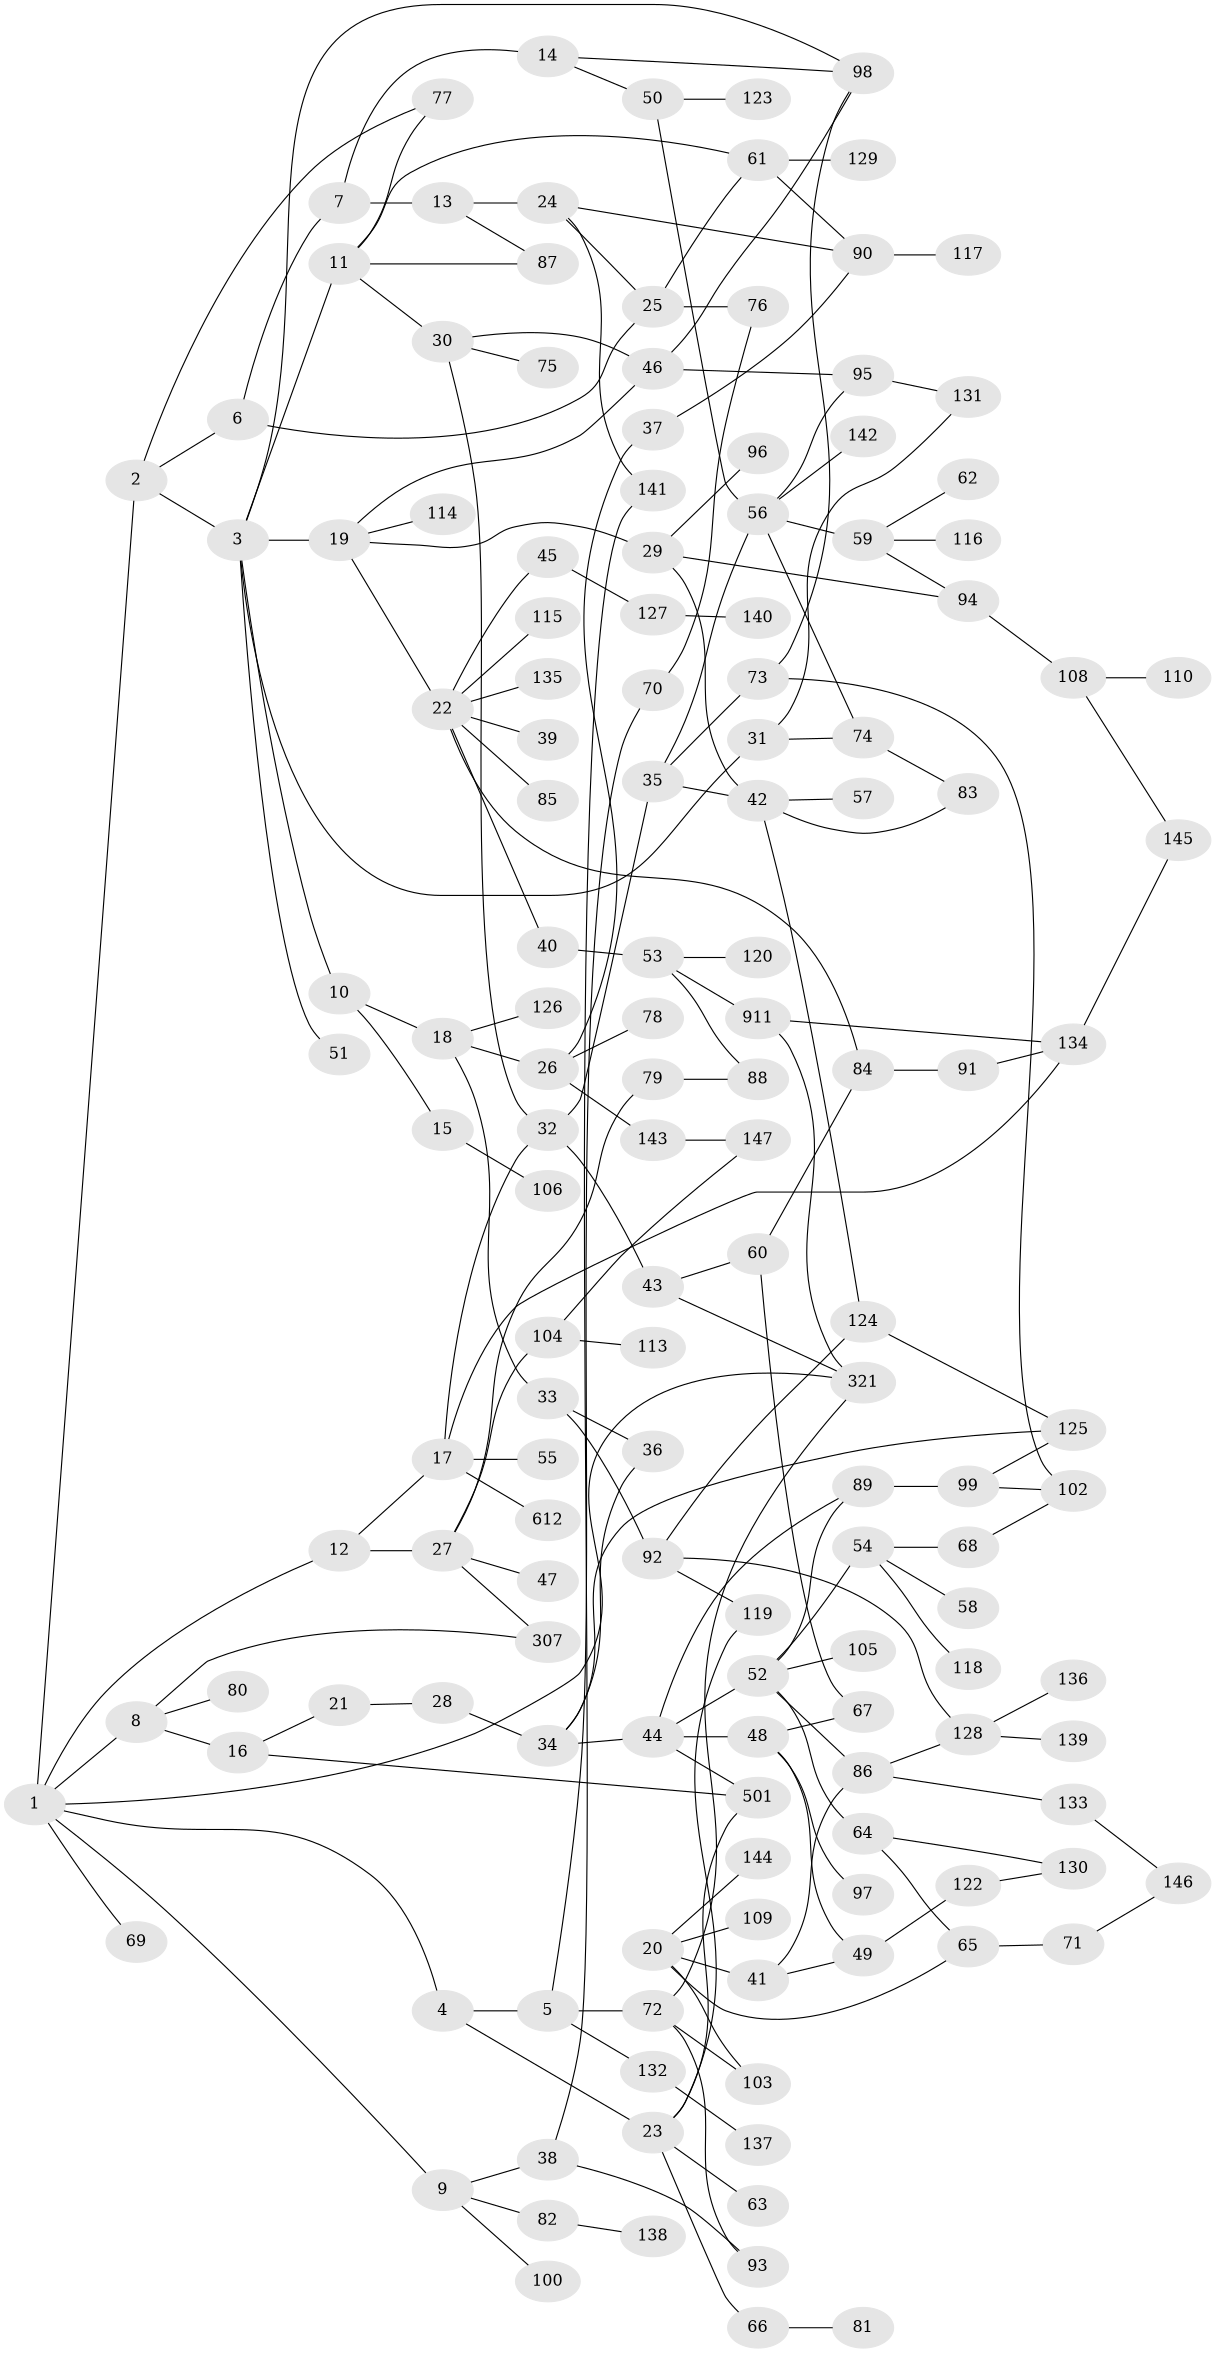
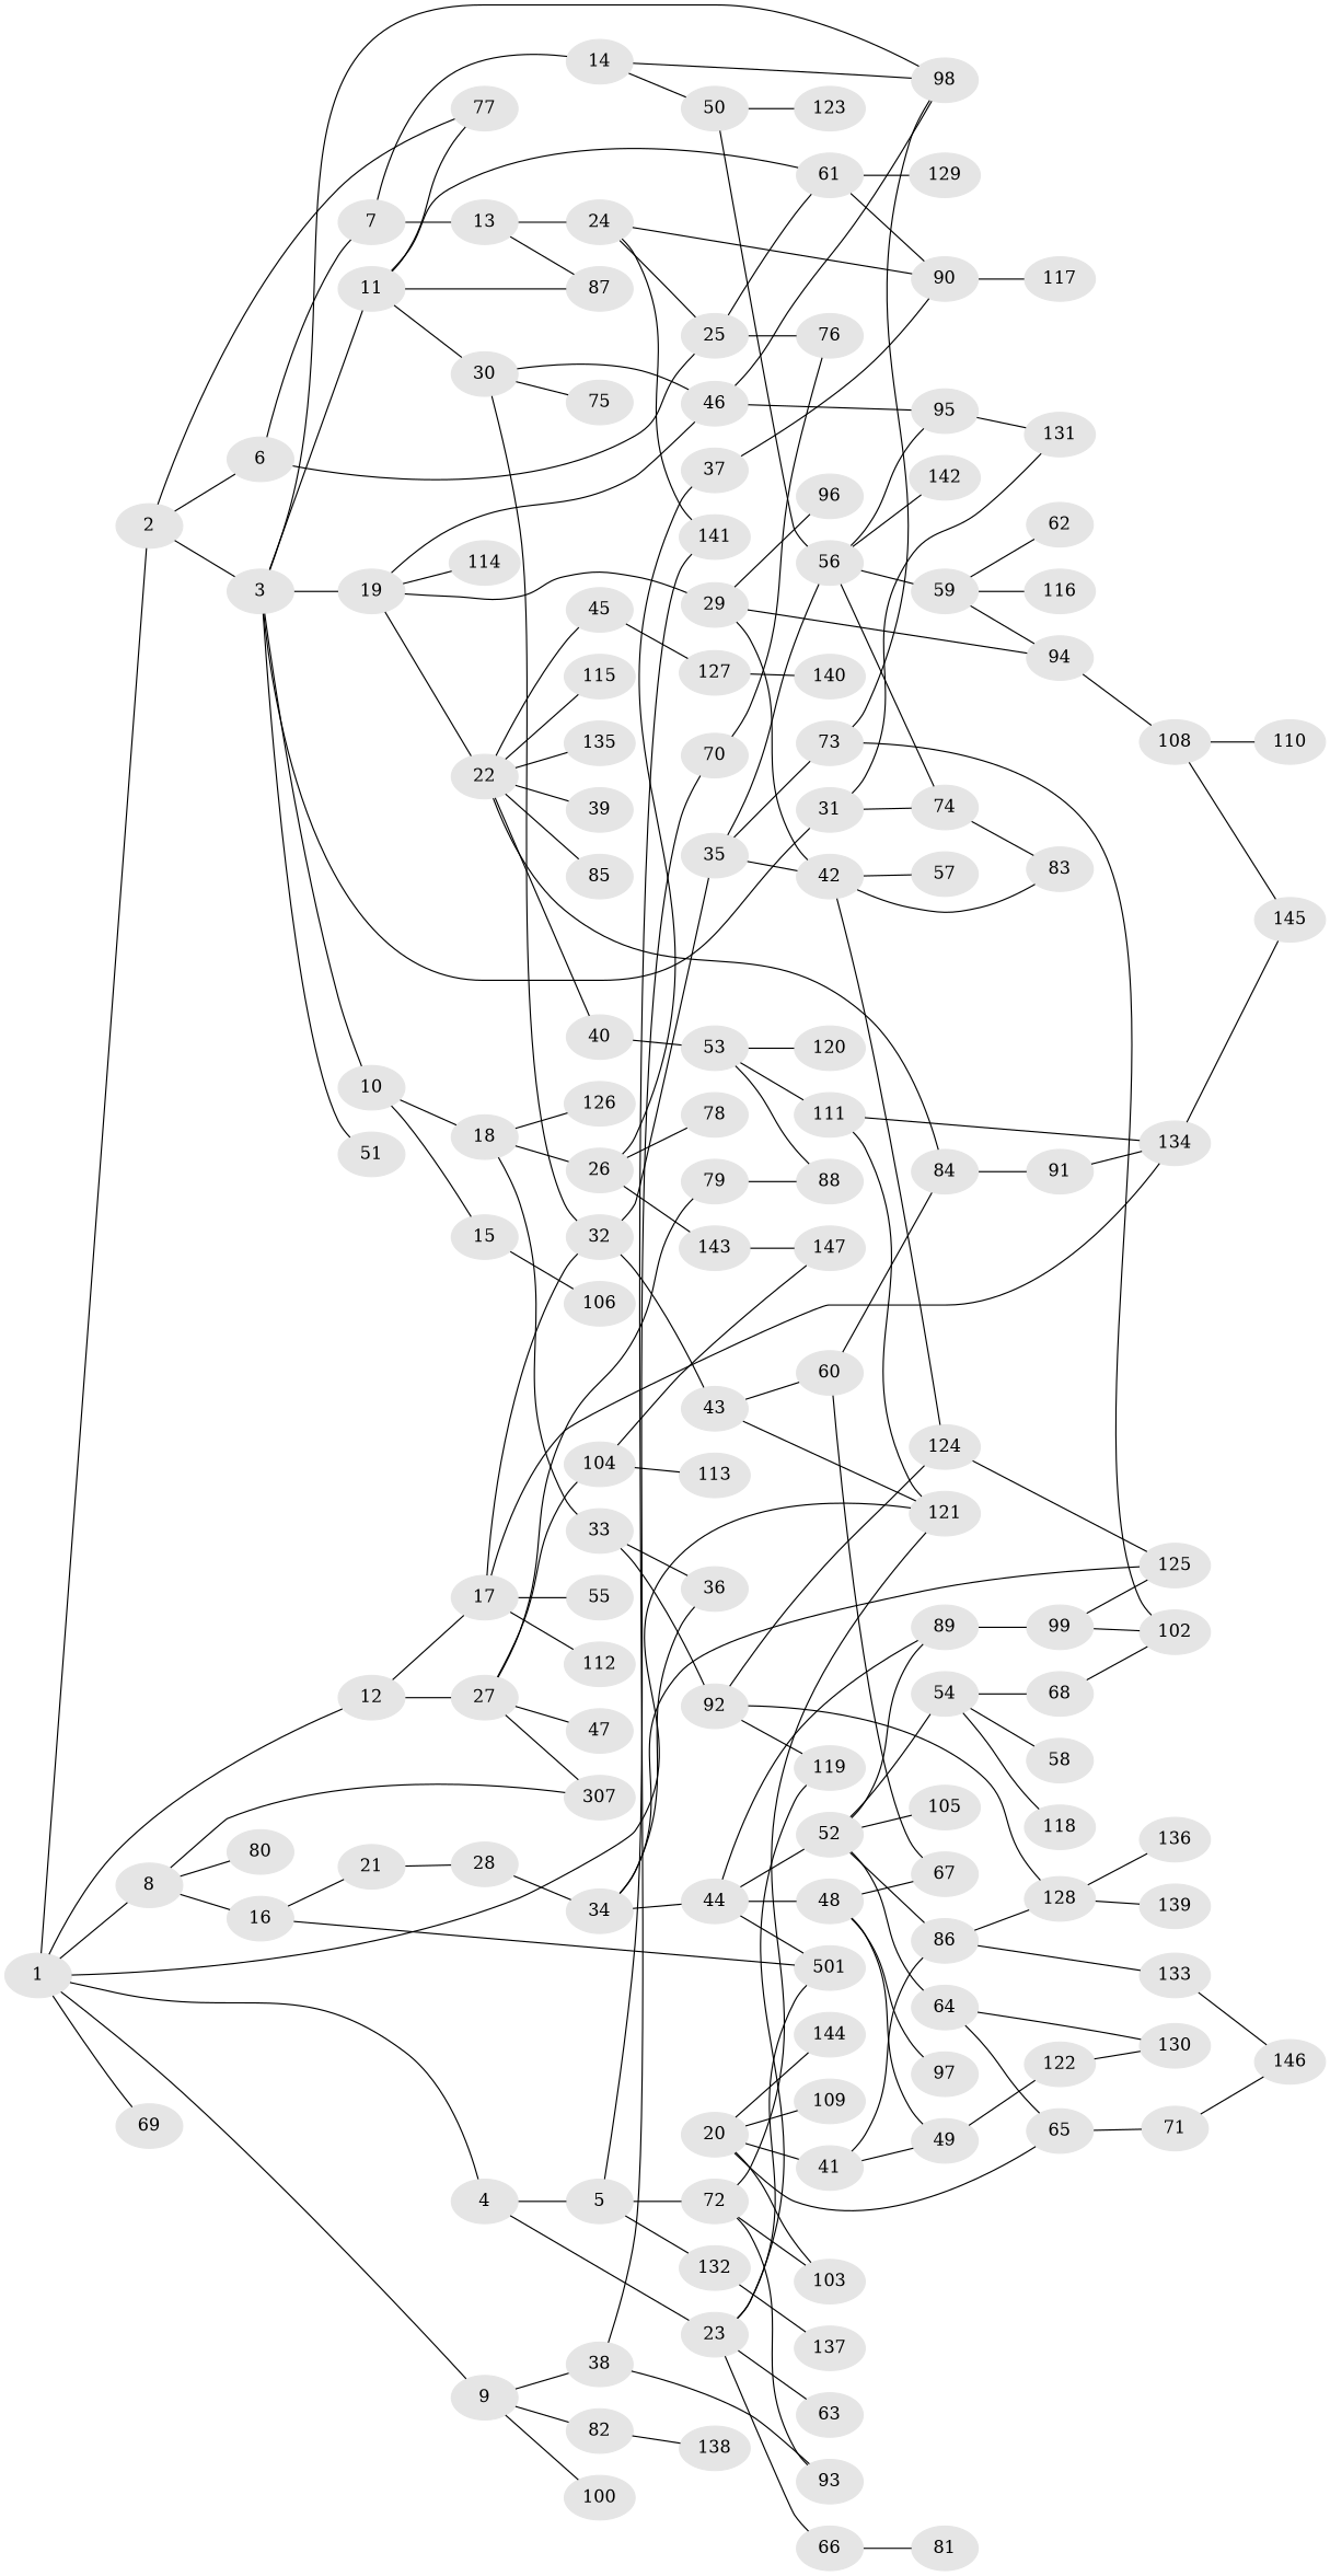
  graph {
    rankdir=LR
    node [color=gray90 style=filled]
    1
    2
    4
    8
    9
    12
    69
-   121 [label=321]
+   121
    3
    6
    77
    5
    23
    16
    80
    n16 [label=307]
    38
    82
    100
    17
    27
    20
    41
    65
    103
    109
    144
    10
    11
    19
    31
    51
    98
    7
    25
    15
    18
    30
    61
    87
    22
    29
    46
    114
    74
    131
    70
    72
    132
    n50 [label=501]
    63
    66
    119
    76
    93
    137
    13
    14
    24
    50
    21
    141
    138
    106
    26
    33
    126
    32
    75
    90
    129
    55
-   112 [label=612]
+   112
    134
    47
    79
    104
    56
    123
    28
    35
    43
    145
    37
    78
    143
    36
    92
    39
    40
    45
    84
    85
    115
    135
    42
    94
    96
    95
    49
    86
    71
    34
    53
    127
    91
    81
    117
    147
    88
    113
    44
    125
    57
    83
    124
    108
    73
    60
    128
    48
    52
    89
    59
    142
    102
    67
-   111 [label=911]
+   111
    120
    122
    133
    97
    54
    64
    105
    99
    140
    130
    58
    68
    118
    62
    116
    146
    136
    139
    110
    1 -- 2
    1 -- 4
    1 -- 8
    1 -- 9
    1 -- 12
    1 -- 69
    1 -- 121
    2 -- 3
    2 -- 6
    2 -- 77
    4 -- 5
    4 -- 23
    8 -- 16
    8 -- 80
    8 -- n16
    9 -- 38
    9 -- 82
    9 -- 100
    12 -- 17
    12 -- 27
    3 -- 10
    3 -- 11
    3 -- 19
    3 -- 31
    3 -- 51
    3 -- 98
    6 -- 7
    6 -- 25
    5 -- 70
    5 -- 72
    5 -- 132
    23 -- n50
    23 -- 63
    23 -- 66
    23 -- 119
    16 -- n50
    16 -- 21
    38 -- 93
    38 -- 141
    82 -- 138
    17 -- 32
    17 -- 55
    17 -- 112
    17 -- 134
    27 -- n16
    27 -- 47
    27 -- 79
    27 -- 104
    20 -- 41
    20 -- 65
    20 -- 103
    20 -- 109
    20 -- 144
    41 -- 49
    41 -- 86
    65 -- 71
    10 -- 15
    10 -- 18
    11 -- 77
    11 -- 30
    11 -- 61
    11 -- 87
    19 -- 22
    19 -- 29
    19 -- 46
    19 -- 114
    31 -- 74
    31 -- 131
    7 -- 13
    7 -- 14
    25 -- 61
    25 -- 76
    15 -- 106
    18 -- 26
    18 -- 33
    18 -- 126
    30 -- 46
    30 -- 32
    30 -- 75
    61 -- 90
    61 -- 129
    22 -- 39
    22 -- 40
    22 -- 45
    22 -- 84
    22 -- 85
    22 -- 115
    22 -- 135
    29 -- 42
    29 -- 94
    29 -- 96
    46 -- 98
    46 -- 95
    74 -- 83
    70 -- 76
    72 -- 121
    72 -- 103
    72 -- 93
    132 -- 137
    66 -- 81
    13 -- 87
    13 -- 24
    14 -- 98
    14 -- 50
    24 -- 25
    24 -- 141
    24 -- 90
    50 -- 56
    50 -- 123
    21 -- 28
    26 -- 37
    26 -- 78
    26 -- 143
    33 -- 36
    33 -- 92
    32 -- 35
    32 -- 43
    90 -- 117
    134 -- 145
    79 -- 88
    104 -- 147
    104 -- 113
    56 -- 74
    56 -- 95
    56 -- 59
    56 -- 142
    28 -- 34
    35 -- 56
    35 -- 42
    35 -- 73
    43 -- 121
    43 -- 60
    37 -- 90
    143 -- 147
    92 -- 119
    92 -- 124
    92 -- 128
    40 -- 53
    45 -- 127
    84 -- 91
    42 -- 57
    42 -- 83
    42 -- 124
    94 -- 108
    95 -- 131
    49 -- 122
    86 -- 128
    86 -- 133
    71 -- 146
    34 -- 36
    34 -- 44
    34 -- 125
    53 -- 88
    53 -- 111
    53 -- 120
    127 -- 140
    91 -- 134
    44 -- n50
    44 -- 48
    44 -- 52
    44 -- 89
    124 -- 125
    108 -- 145
    108 -- 110
    73 -- 98
    73 -- 102
    60 -- 84
    60 -- 67
    128 -- 136
    128 -- 139
    48 -- 49
    48 -- 67
    48 -- 97
    52 -- 86
    52 -- 89
    52 -- 54
    52 -- 64
    52 -- 105
    89 -- 99
    59 -- 94
    59 -- 62
    59 -- 116
    111 -- 121
    111 -- 134
    122 -- 130
    133 -- 146
    54 -- 58
    54 -- 68
    54 -- 118
    64 -- 65
    64 -- 130
    99 -- 125
    99 -- 102
    68 -- 102
  }
